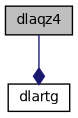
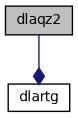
  digraph {
    rankdir=TB
    node [color=black fontname=Helvetica fontsize=10 shape=record style=filled]
-   n1 [fillcolor=grey75 fontcolor=black height=0.2 label=dlaqz4 width=0.4]
+   n1 [fillcolor=grey75 fontcolor=black height=0.2 label=dlaqz2 width=0.4]
    n2 [fillcolor=white height=0.2 label=dlartg width=0.4]
    n1 -> n2 [color=midnightblue fontname=Helvetica fontsize=10 labelfontname=Helvetica labelfontsize=10 style=solid arrowhead=diamond]
  }
